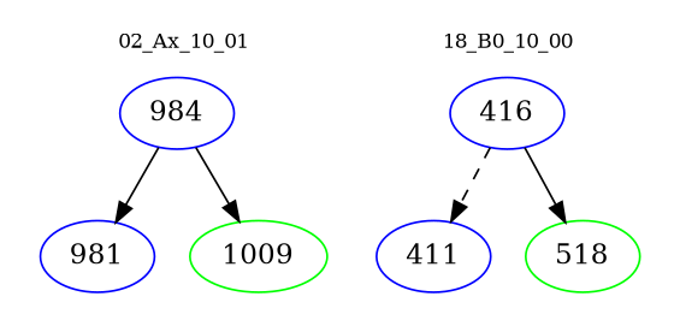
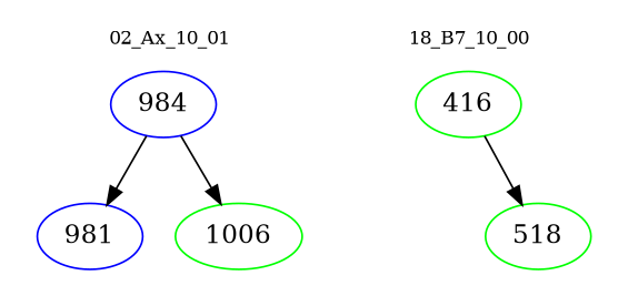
  digraph {
    node [color=blue]
    edge [color=black style=solid]
    n1 [label=984]
    n2 [label=981]
-   n3 [color=green label=1009]
-   n4 [label=416]
-   n5 [label=411]
+   n3 [color=green label=1006]
+   n4 [color=green label=416]
    n6 [color=green label=518]
    subgraph cluster_1 {
      color=white
      fontsize=10
      label="02_Ax_10_01"
      n1
      n2
      n3
    }
    subgraph cluster_2 {
      color=white
      fontsize=10
-     label="18_B0_10_00"
+     label="18_B7_10_00"
      n4
-     n5
      n6
    }
    n1 -> n2
    n1 -> n3
-   n4 -> n5 [style=dashed]
    n4 -> n6
  }
